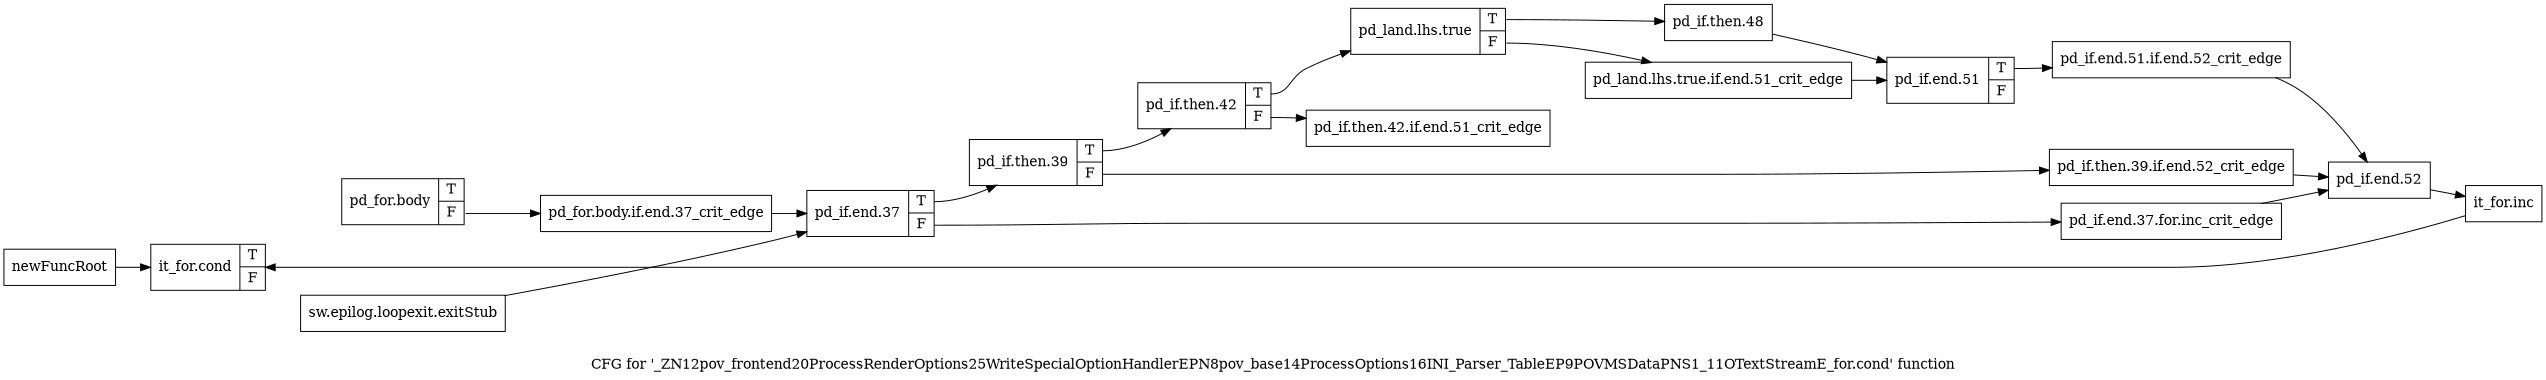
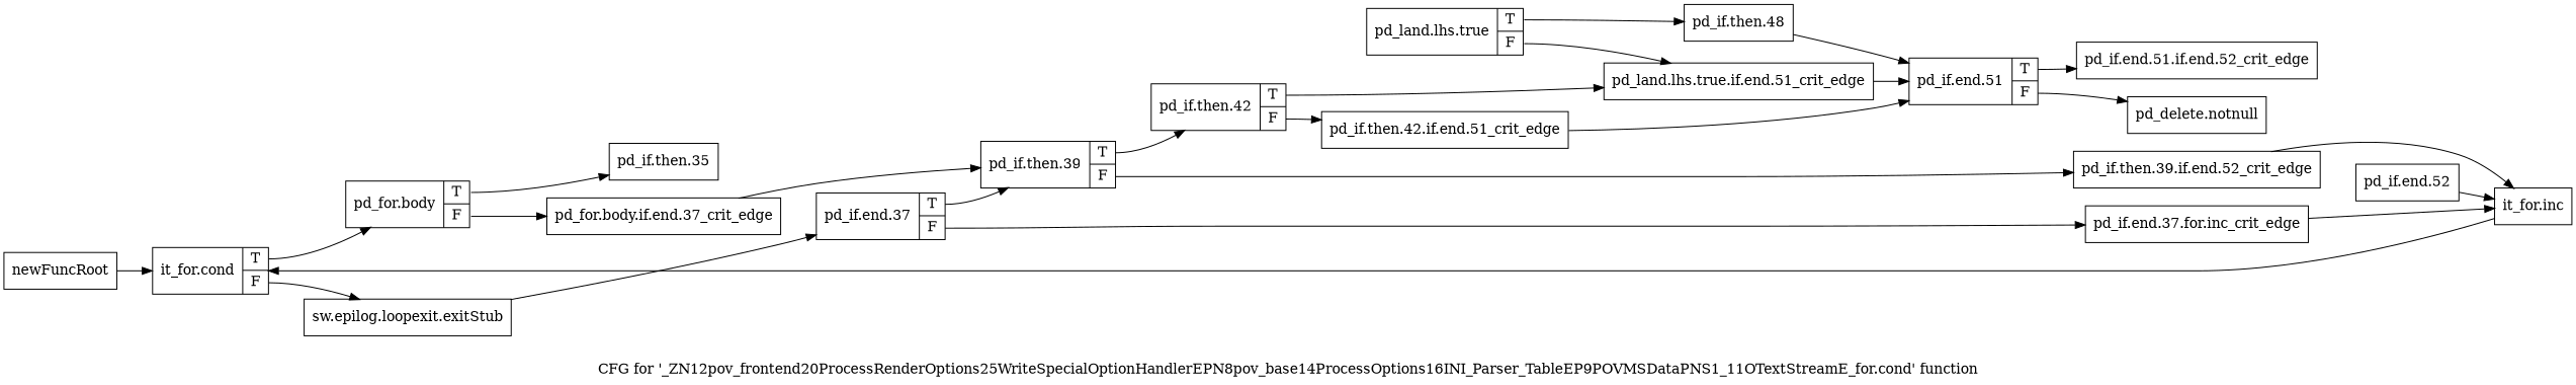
  digraph {
    label="CFG for '_ZN12pov_frontend20ProcessRenderOptions25WriteSpecialOptionHandlerEPN8pov_base14ProcessOptions16INI_Parser_TableEP9POVMSDataPNS1_11OTextStreamE_for.cond' function"
    rankdir=LR
    node [shape=record]
    n1 [label="{newFuncRoot}"]
    n2 [label="{it_for.cond|{<s0>T|<s1>F}}"]
    n3 [label="{sw.epilog.loopexit.exitStub}"]
    n4 [label="{pd_for.body|{<s0>T|<s1>F}}"]
    n5 [label="{pd_if.end.37|{<s0>T|<s1>F}}"]
+   n6 [label="{pd_if.then.35}"]
    n7 [label="{pd_for.body.if.end.37_crit_edge}"]
    n8 [label="{pd_if.then.39|{<s0>T|<s1>F}}"]
    n9 [label="{pd_if.end.37.for.inc_crit_edge}"]
    n10 [label="{pd_if.then.42|{<s0>T|<s1>F}}"]
    n11 [label="{pd_if.then.39.if.end.52_crit_edge}"]
    n12 [label="{it_for.inc}"]
    n13 [label="{pd_land.lhs.true|{<s0>T|<s1>F}}"]
    n14 [label="{pd_if.then.42.if.end.51_crit_edge}"]
    n15 [label="{pd_if.end.52}"]
    n16 [label="{pd_if.then.48}"]
    n17 [label="{pd_land.lhs.true.if.end.51_crit_edge}"]
    n18 [label="{pd_if.end.51|{<s0>T|<s1>F}}"]
    n19 [label="{pd_if.end.51.if.end.52_crit_edge}"]
+   n20 [label="{pd_delete.notnull}"]
    n1 -> n2
+   n2 -> n3 [tailport=s1]
+   n2 -> n4 [tailport=s0]
    n3 -> n5
+   n4 -> n6 [tailport=s0]
    n4 -> n7 [tailport=s1]
    n5 -> n8 [tailport=s0]
    n5 -> n9 [tailport=s1]
-   n7 -> n5
+   n7 -> n8
    n8 -> n10 [tailport=s0]
    n8 -> n11 [tailport=s1]
-   n9 -> n15
-   n10 -> n13 [tailport=s0]
+   n9 -> n12
+   n10 -> n17 [tailport=s0]
    n10 -> n14 [tailport=s1]
-   n11 -> n15
+   n11 -> n12
    n12 -> n2
    n13 -> n16 [tailport=s0]
    n13 -> n17 [tailport=s1]
+   n14 -> n18
    n15 -> n12
    n16 -> n18
    n17 -> n18
    n18 -> n19 [tailport=s0]
-   n19 -> n15
+   n18 -> n20 [tailport=s1]
  }
